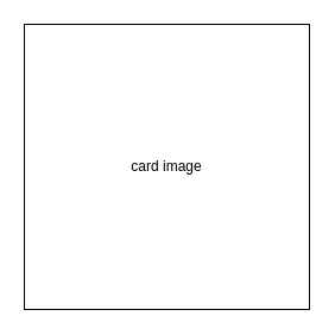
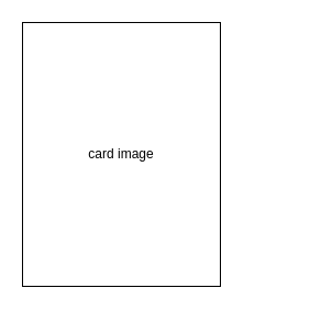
  <mxCell id="0" />
  <mxCell id="1" parent="0" />
- <mxCell id="2" value="card image" style="rounded=0;whiteSpace=wrap;html=1;" vertex="1" parent="1"><mxGeometry x="20" y="20" width="240" height="240" as="geometry" /></mxCell>
+ <mxCell id="2" value="card image" style="rounded=0;whiteSpace=wrap;html=1;" vertex="1" parent="1"><mxGeometry x="20" y="20" width="180" height="240" as="geometry" /></mxCell>
